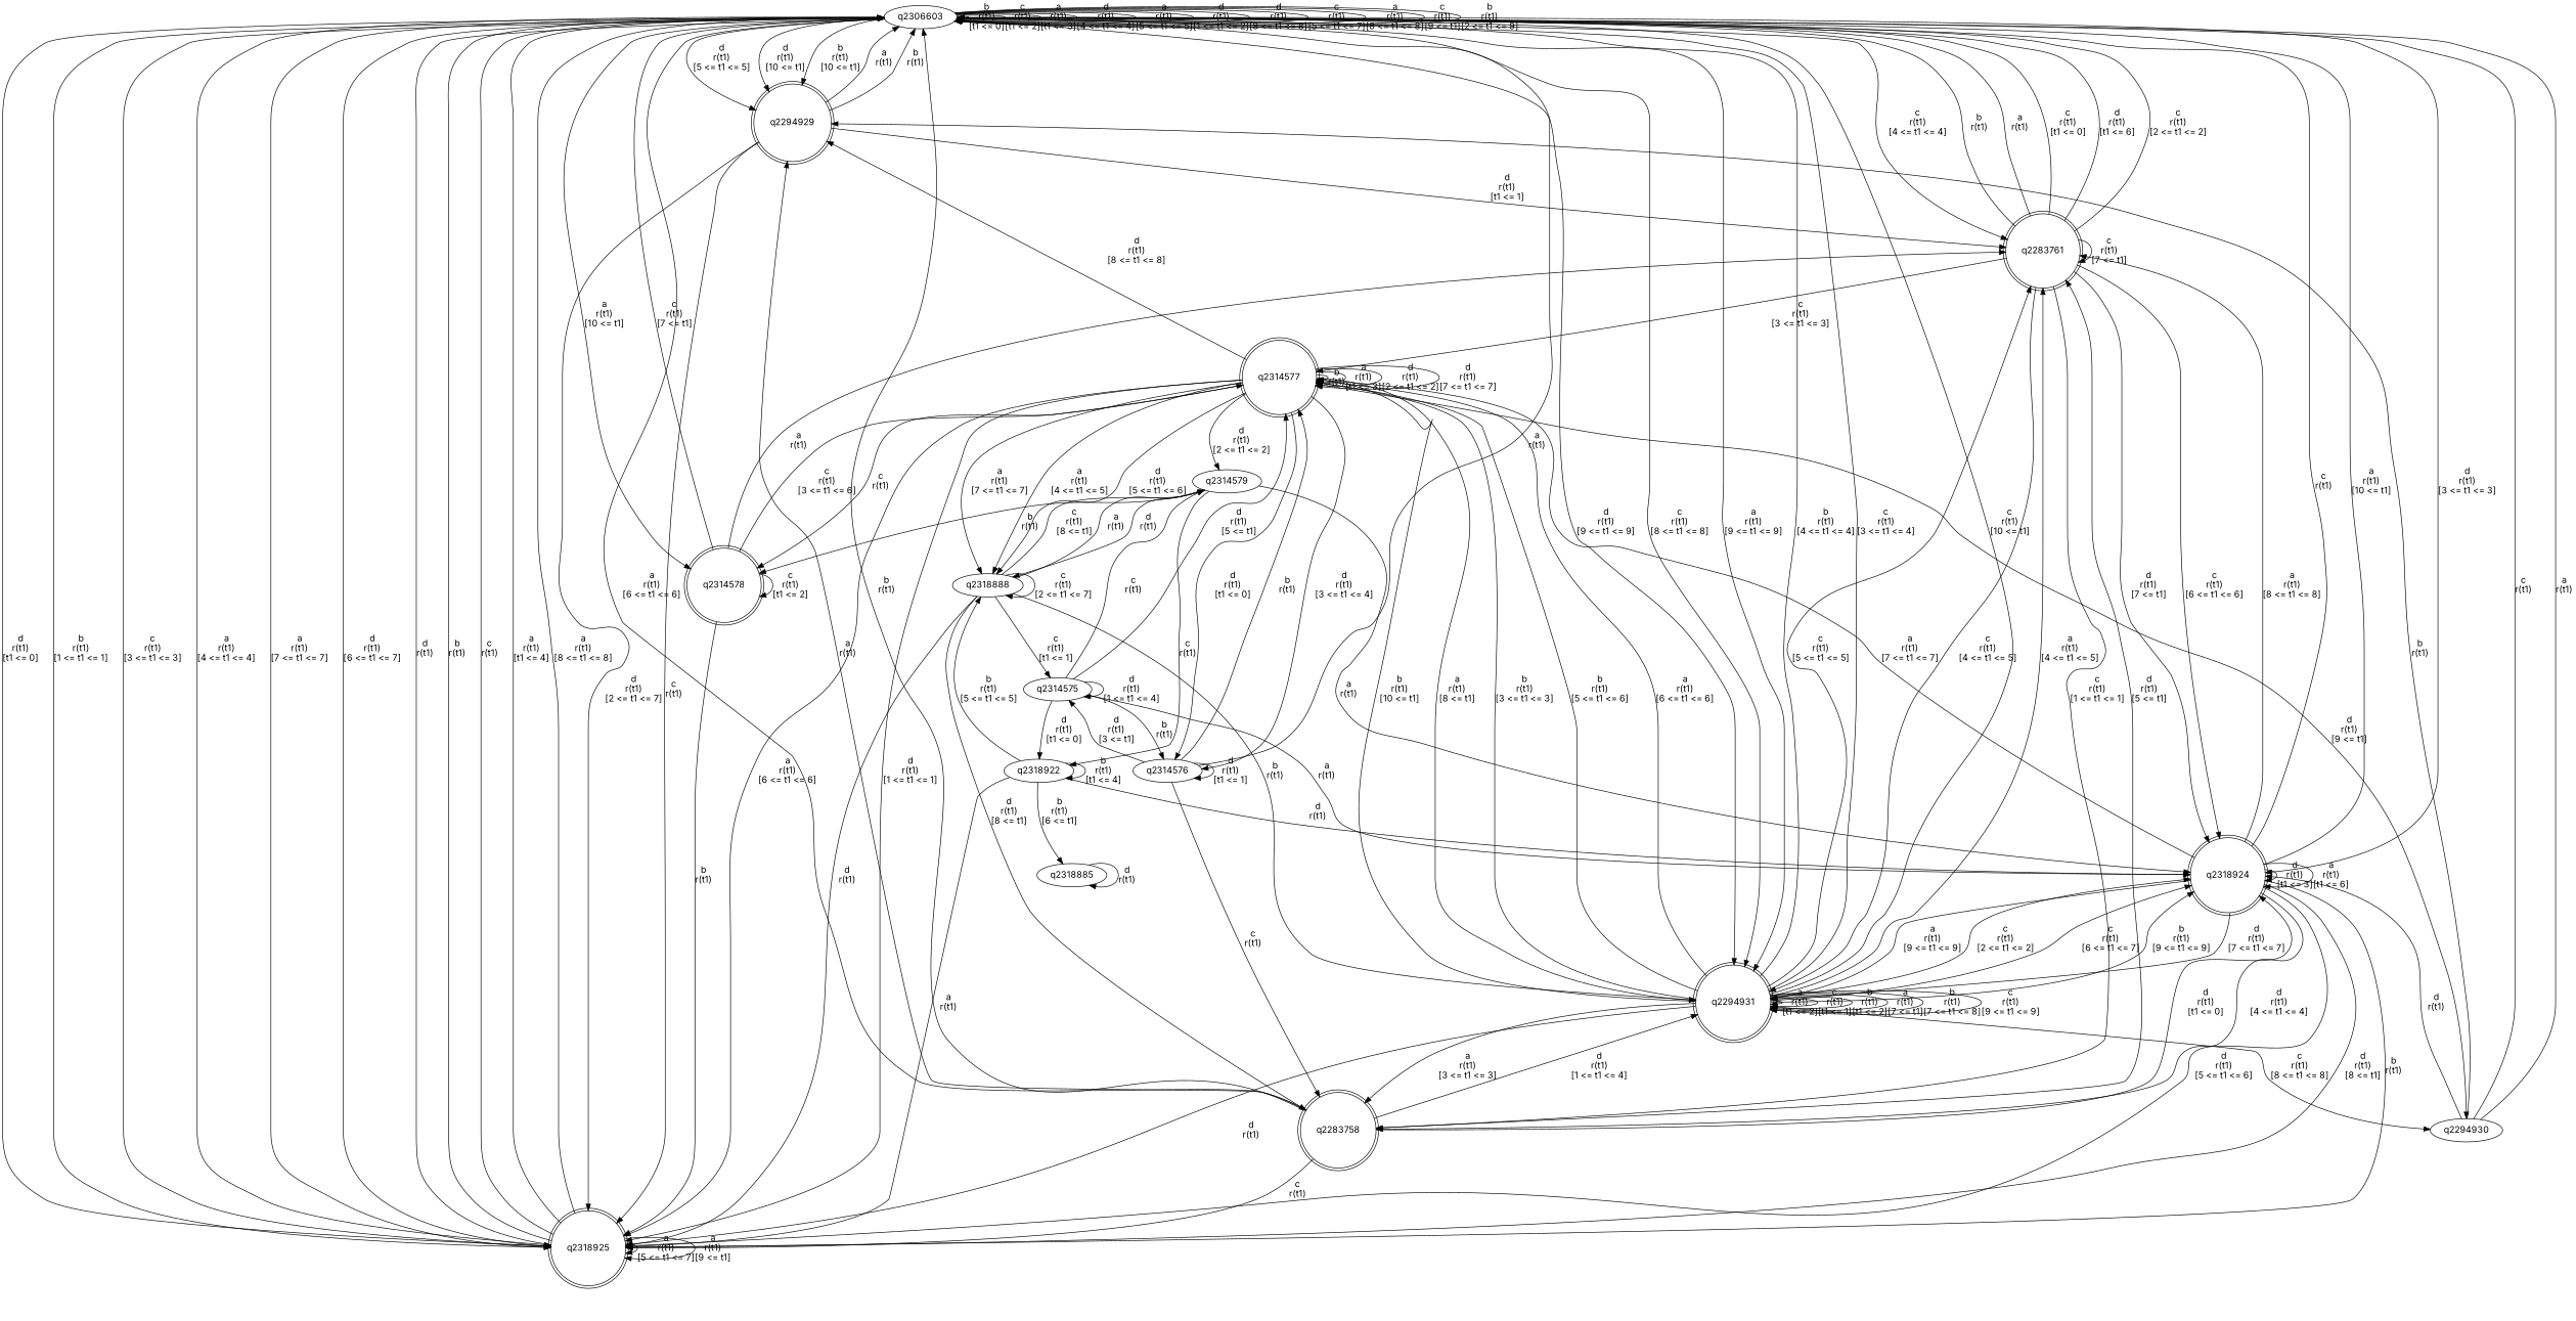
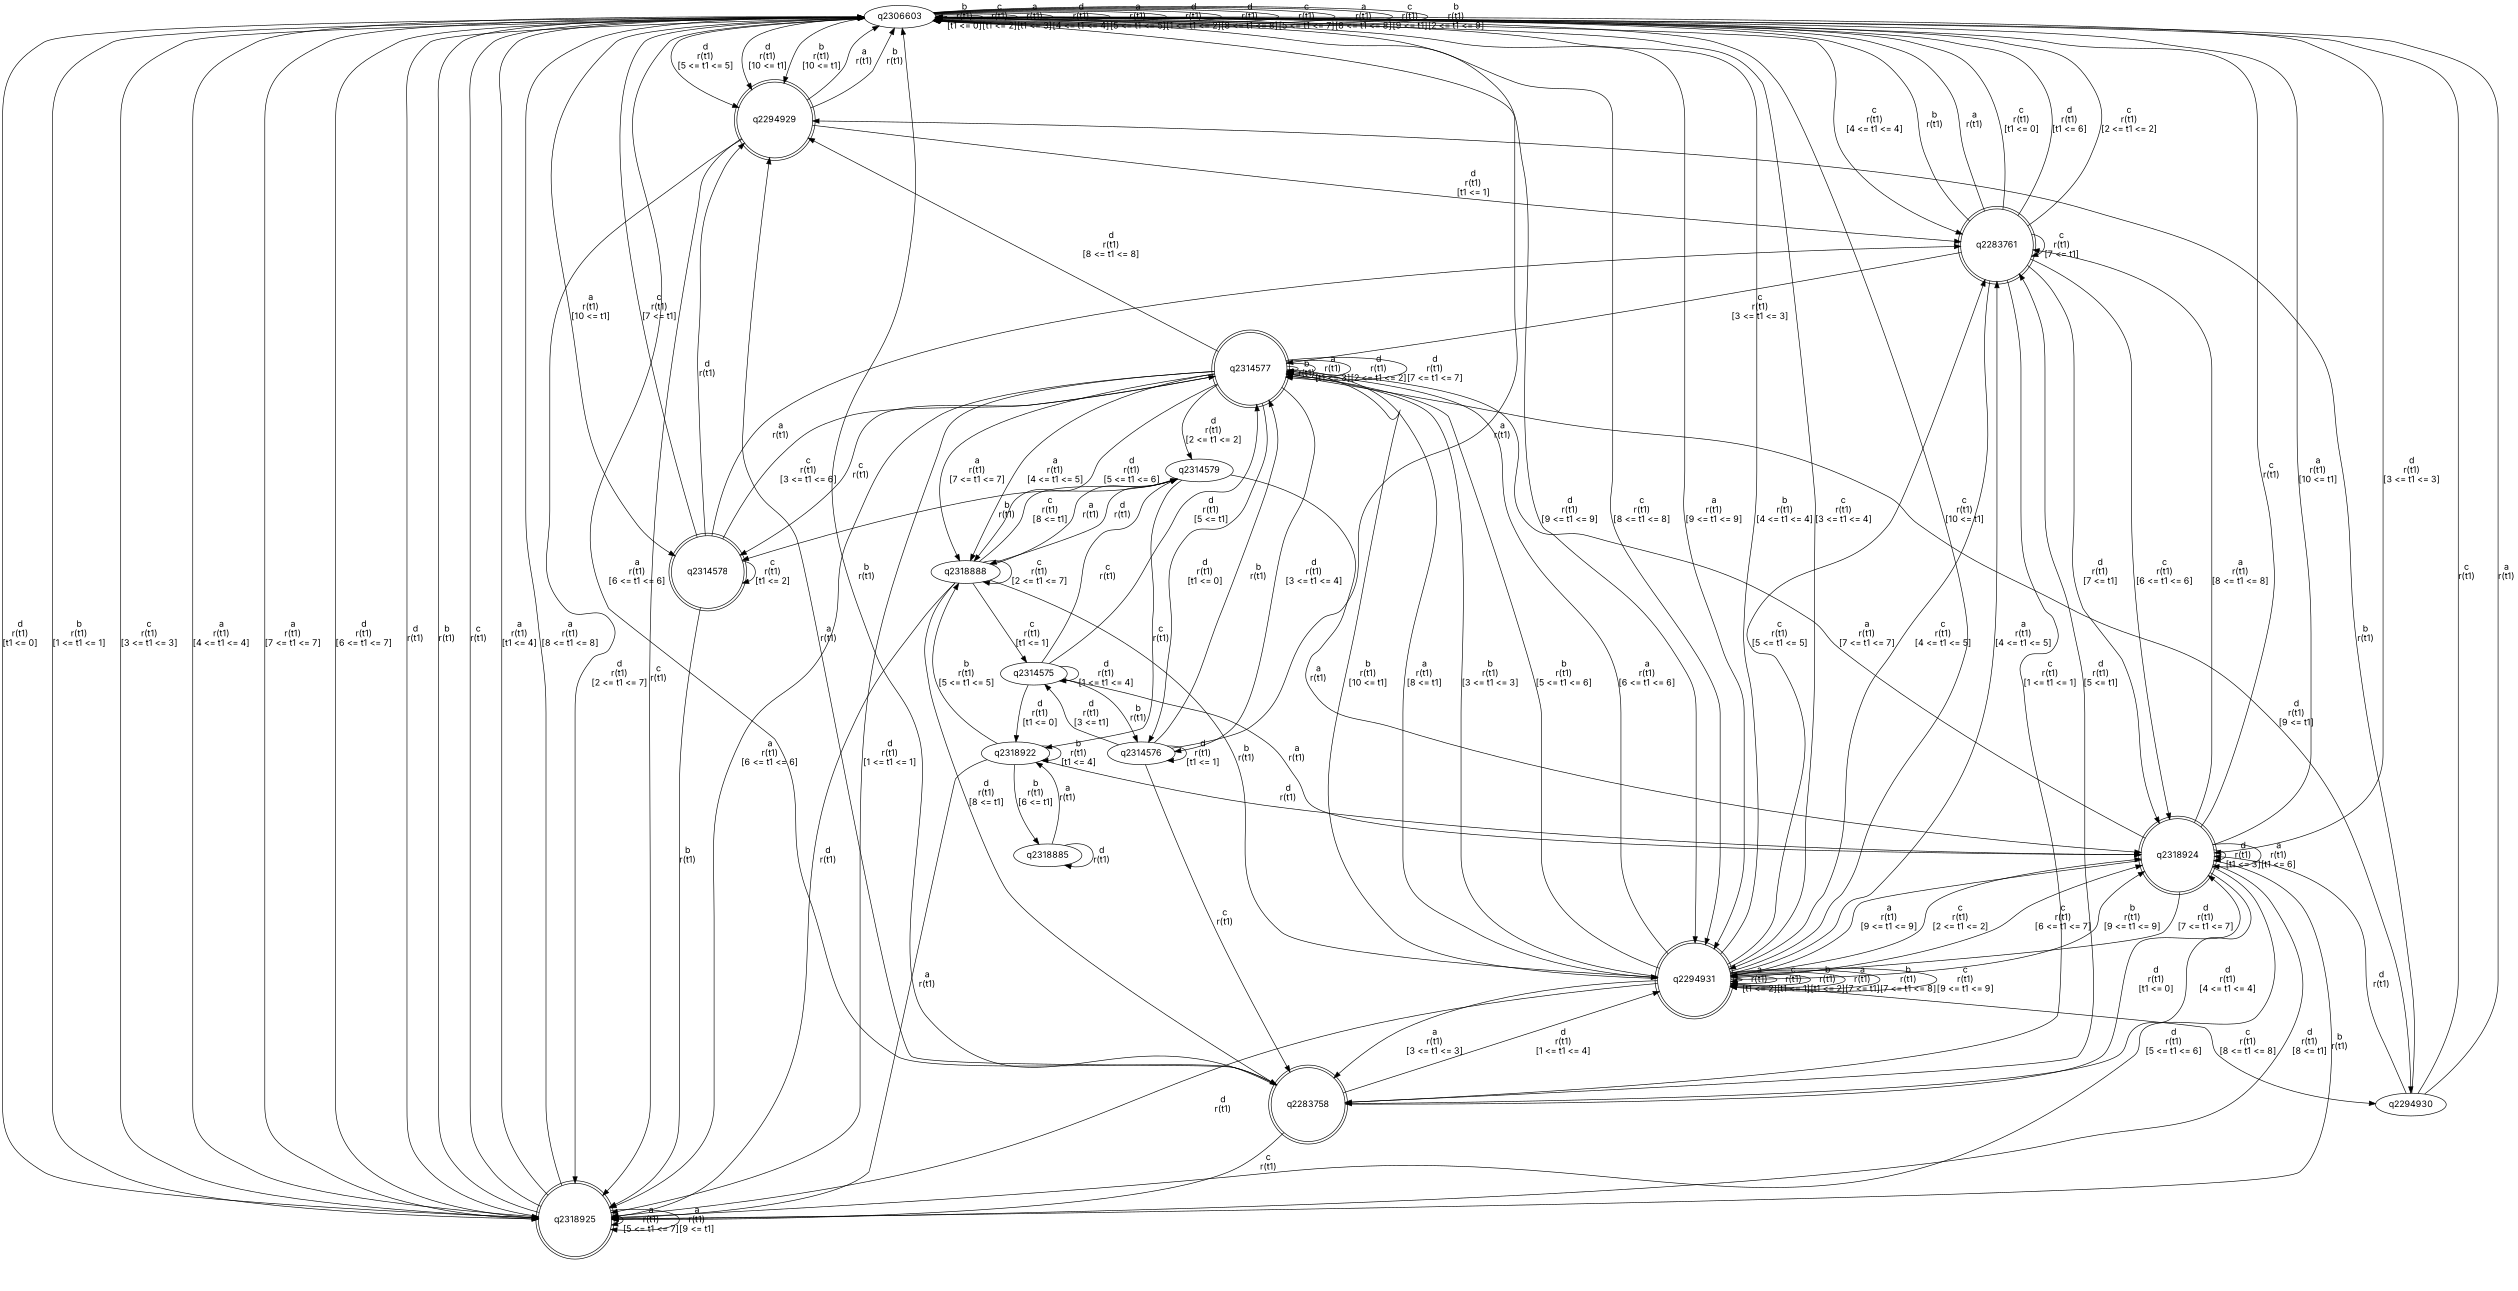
  digraph {
    fontname=Inter
    node [fontname=Inter]
    edge [fontname=Inter]
    n1 [label=q2306603]
    n2 [label=q2318925 shape=doublecircle]
    n3 [label=q2294929 shape=doublecircle]
    n4 [label=q2283758 shape=doublecircle]
    n5 [label=q2318924 shape=doublecircle]
    n6 [label=q2314578 shape=doublecircle]
    n7 [label=q2283761 shape=doublecircle]
    n8 [label=q2294931 shape=doublecircle]
    n9 [label=q2314577 shape=doublecircle]
    n10 [label=q2294930]
    n11 [label=q2314576]
    n12 [label=q2318888]
    n13 [label=q2314579]
    n14 [label=q2314575]
    n15 [label=q2318922]
    n16 [label=q2318885]
    n1 -> n1 [label="b\nr(t1)\n[t1 <= 0]"]
    n1 -> n1 [label="c\nr(t1)\n[t1 <= 2]"]
    n1 -> n1 [label="a\nr(t1)\n[t1 <= 3]"]
    n1 -> n1 [label="d\nr(t1)\n[4 <= t1 <= 4]"]
    n1 -> n1 [label="a\nr(t1)\n[5 <= t1 <= 5]"]
    n1 -> n1 [label="d\nr(t1)\n[1 <= t1 <= 2]"]
    n1 -> n1 [label="d\nr(t1)\n[8 <= t1 <= 8]"]
    n1 -> n1 [label="c\nr(t1)\n[5 <= t1 <= 7]"]
    n1 -> n1 [label="a\nr(t1)\n[8 <= t1 <= 8]"]
    n1 -> n1 [label="c\nr(t1)\n[9 <= t1]"]
    n1 -> n1 [label="b\nr(t1)\n[2 <= t1 <= 9]"]
    n1 -> n2 [label="d\nr(t1)\n[t1 <= 0]"]
    n1 -> n2 [label="b\nr(t1)\n[1 <= t1 <= 1]"]
    n1 -> n2 [label="c\nr(t1)\n[3 <= t1 <= 3]"]
    n1 -> n2 [label="a\nr(t1)\n[4 <= t1 <= 4]"]
    n1 -> n2 [label="a\nr(t1)\n[7 <= t1 <= 7]"]
    n1 -> n2 [label="d\nr(t1)\n[6 <= t1 <= 7]"]
    n1 -> n3 [label="d\nr(t1)\n[5 <= t1 <= 5]"]
    n1 -> n3 [label="d\nr(t1)\n[10 <= t1]"]
    n1 -> n3 [label="b\nr(t1)\n[10 <= t1]"]
    n1 -> n4 [label="a\nr(t1)\n[6 <= t1 <= 6]"]
    n1 -> n5 [label="d\nr(t1)\n[3 <= t1 <= 3]"]
    n1 -> n6 [label="a\nr(t1)\n[10 <= t1]"]
    n1 -> n7 [label="c\nr(t1)\n[4 <= t1 <= 4]"]
    n1 -> n8 [label="d\nr(t1)\n[9 <= t1 <= 9]"]
    n1 -> n8 [label="c\nr(t1)\n[8 <= t1 <= 8]"]
    n1 -> n8 [label="a\nr(t1)\n[9 <= t1 <= 9]"]
    n2 -> n1 [label="d\nr(t1)\n"]
    n2 -> n1 [label="b\nr(t1)\n"]
    n2 -> n1 [label="c\nr(t1)\n"]
    n2 -> n1 [label="a\nr(t1)\n[t1 <= 4]"]
    n2 -> n1 [label="a\nr(t1)\n[8 <= t1 <= 8]"]
    n2 -> n2 [label="a\nr(t1)\n[5 <= t1 <= 7]"]
    n2 -> n2 [label="a\nr(t1)\n[9 <= t1]"]
    n3 -> n1 [label="a\nr(t1)\n"]
    n3 -> n1 [label="b\nr(t1)\n"]
    n3 -> n2 [label="c\nr(t1)\n"]
    n3 -> n2 [label="d\nr(t1)\n[2 <= t1 <= 7]"]
    n3 -> n7 [label="d\nr(t1)\n[t1 <= 1]"]
    n4 -> n1 [label="b\nr(t1)\n"]
    n4 -> n2 [label="c\nr(t1)\n"]
    n4 -> n3 [label="a\nr(t1)\n"]
    n4 -> n5 [label="d\nr(t1)\n[t1 <= 0]"]
    n4 -> n7 [label="d\nr(t1)\n[5 <= t1]"]
    n4 -> n8 [label="d\nr(t1)\n[1 <= t1 <= 4]"]
    n5 -> n1 [label="c\nr(t1)\n"]
    n5 -> n1 [label="a\nr(t1)\n[10 <= t1]"]
    n5 -> n2 [label="b\nr(t1)\n"]
    n5 -> n2 [label="d\nr(t1)\n[5 <= t1 <= 6]"]
    n5 -> n2 [label="d\nr(t1)\n[8 <= t1]"]
    n5 -> n4 [label="d\nr(t1)\n[4 <= t1 <= 4]"]
    n5 -> n5 [label="d\nr(t1)\n[t1 <= 3]"]
    n5 -> n5 [label="a\nr(t1)\n[t1 <= 6]"]
    n5 -> n7 [label="a\nr(t1)\n[8 <= t1 <= 8]"]
    n5 -> n8 [label="d\nr(t1)\n[7 <= t1 <= 7]"]
    n5 -> n8 [label="a\nr(t1)\n[9 <= t1 <= 9]"]
    n5 -> n9 [label="a\nr(t1)\n[7 <= t1 <= 7]"]
    n6 -> n1 [label="c\nr(t1)\n[7 <= t1]"]
    n6 -> n2 [label="b\nr(t1)\n"]
+   n6 -> n3 [label="d\nr(t1)\n"]
    n6 -> n6 [label="c\nr(t1)\n[t1 <= 2]"]
    n6 -> n7 [label="a\nr(t1)\n"]
    n6 -> n9 [label="c\nr(t1)\n[3 <= t1 <= 6]"]
    n7 -> n1 [label="b\nr(t1)\n"]
    n7 -> n1 [label="a\nr(t1)\n"]
    n7 -> n1 [label="c\nr(t1)\n[t1 <= 0]"]
    n7 -> n1 [label="d\nr(t1)\n[t1 <= 6]"]
    n7 -> n1 [label="c\nr(t1)\n[2 <= t1 <= 2]"]
    n7 -> n4 [label="c\nr(t1)\n[1 <= t1 <= 1]"]
    n7 -> n5 [label="d\nr(t1)\n[7 <= t1]"]
    n7 -> n5 [label="c\nr(t1)\n[6 <= t1 <= 6]"]
    n7 -> n7 [label="c\nr(t1)\n[7 <= t1]"]
    n7 -> n8 [label="c\nr(t1)\n[4 <= t1 <= 5]"]
    n7 -> n9 [label="c\nr(t1)\n[3 <= t1 <= 3]"]
    n8 -> n1 [label="b\nr(t1)\n[4 <= t1 <= 4]"]
    n8 -> n1 [label="c\nr(t1)\n[3 <= t1 <= 4]"]
    n8 -> n1 [label="c\nr(t1)\n[10 <= t1]"]
    n8 -> n2 [label="d\nr(t1)\n"]
    n8 -> n4 [label="a\nr(t1)\n[3 <= t1 <= 3]"]
    n8 -> n5 [label="c\nr(t1)\n[2 <= t1 <= 2]"]
    n8 -> n5 [label="c\nr(t1)\n[6 <= t1 <= 7]"]
    n8 -> n5 [label="b\nr(t1)\n[9 <= t1 <= 9]"]
    n8 -> n7 [label="a\nr(t1)\n[4 <= t1 <= 5]"]
    n8 -> n7 [label="c\nr(t1)\n[5 <= t1 <= 5]"]
    n8 -> n8 [label="a\nr(t1)\n[t1 <= 2]"]
    n8 -> n8 [label="c\nr(t1)\n[t1 <= 1]"]
    n8 -> n8 [label="b\nr(t1)\n[t1 <= 2]"]
    n8 -> n8 [label="a\nr(t1)\n[7 <= t1]"]
    n8 -> n8 [label="b\nr(t1)\n[7 <= t1 <= 8]"]
    n8 -> n8 [label="c\nr(t1)\n[9 <= t1 <= 9]"]
    n8 -> n9 [label="b\nr(t1)\n[3 <= t1 <= 3]"]
    n8 -> n9 [label="a\nr(t1)\n[6 <= t1 <= 6]"]
    n8 -> n9 [label="b\nr(t1)\n[10 <= t1]"]
    n8 -> n9 [label="b\nr(t1)\n[5 <= t1 <= 6]"]
    n8 -> n10 [label="c\nr(t1)\n[8 <= t1 <= 8]"]
    n9 -> n2 [label="d\nr(t1)\n[1 <= t1 <= 1]"]
    n9 -> n2 [label="a\nr(t1)\n[6 <= t1 <= 6]"]
    n9 -> n3 [label="d\nr(t1)\n[8 <= t1 <= 8]"]
    n9 -> n6 [label="c\nr(t1)\n"]
    n9 -> n8 [label="a\nr(t1)\n[8 <= t1]"]
    n9 -> n9 [label="b\nr(t1)\n"]
    n9 -> n9 [label="a\nr(t1)\n[t1 <= 3]"]
    n9 -> n9 [label="d\nr(t1)\n[2 <= t1 <= 2]"]
    n9 -> n9 [label="d\nr(t1)\n[7 <= t1 <= 7]"]
    n9 -> n10 [label="d\nr(t1)\n[9 <= t1]"]
    n9 -> n11 [label="d\nr(t1)\n[t1 <= 0]"]
    n9 -> n11 [label="d\nr(t1)\n[3 <= t1 <= 4]"]
    n9 -> n12 [label="a\nr(t1)\n[4 <= t1 <= 5]"]
    n9 -> n12 [label="a\nr(t1)\n[7 <= t1 <= 7]"]
    n9 -> n12 [label="d\nr(t1)\n[5 <= t1 <= 6]"]
    n9 -> n13 [label="d\nr(t1)\n[2 <= t1 <= 2]"]
    n10 -> n1 [label="c\nr(t1)\n"]
    n10 -> n1 [label="a\nr(t1)\n"]
    n10 -> n3 [label="b\nr(t1)\n"]
    n10 -> n5 [label="d\nr(t1)\n"]
    n11 -> n1 [label="a\nr(t1)\n"]
    n11 -> n4 [label="c\nr(t1)\n"]
    n11 -> n9 [label="b\nr(t1)\n"]
    n11 -> n11 [label="d\nr(t1)\n[t1 <= 1]"]
    n11 -> n14 [label="d\nr(t1)\n[3 <= t1]"]
    n12 -> n2 [label="d\nr(t1)\n"]
    n12 -> n4 [label="d\nr(t1)\n[8 <= t1]"]
    n12 -> n8 [label="b\nr(t1)\n"]
    n12 -> n12 [label="c\nr(t1)\n[2 <= t1 <= 7]"]
    n12 -> n13 [label="c\nr(t1)\n[8 <= t1]"]
    n12 -> n13 [label="a\nr(t1)\n"]
    n12 -> n14 [label="c\nr(t1)\n[t1 <= 1]"]
    n13 -> n5 [label="a\nr(t1)\n"]
    n13 -> n6 [label="b\nr(t1)\n"]
    n13 -> n12 [label="d\nr(t1)\n"]
    n13 -> n15 [label="c\nr(t1)\n"]
    n14 -> n5 [label="a\nr(t1)\n"]
    n14 -> n9 [label="d\nr(t1)\n[5 <= t1]"]
    n14 -> n11 [label="b\nr(t1)\n"]
    n14 -> n13 [label="c\nr(t1)\n"]
    n14 -> n14 [label="d\nr(t1)\n[1 <= t1 <= 4]"]
    n14 -> n15 [label="d\nr(t1)\n[t1 <= 0]"]
    n15 -> n2 [label="a\nr(t1)\n"]
    n15 -> n5 [label="d\nr(t1)\n"]
    n15 -> n12 [label="b\nr(t1)\n[5 <= t1 <= 5]"]
    n15 -> n15 [label="b\nr(t1)\n[t1 <= 4]"]
    n15 -> n16 [label="b\nr(t1)\n[6 <= t1]"]
+   n16 -> n15 [label="a\nr(t1)\n"]
    n16 -> n16 [label="d\nr(t1)\n"]
  }
